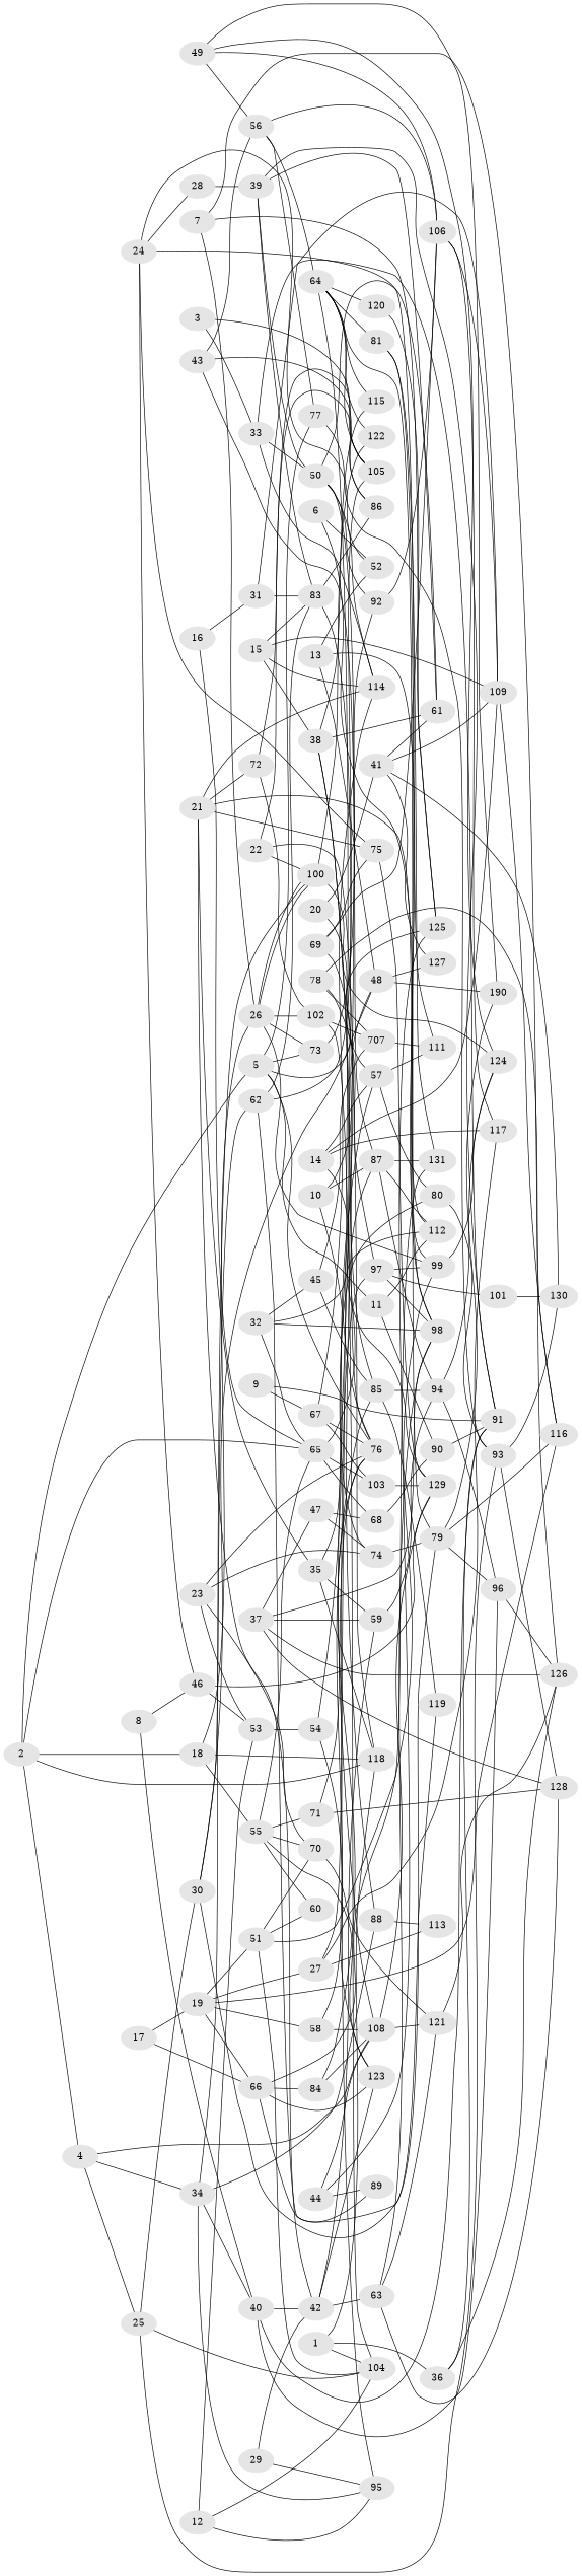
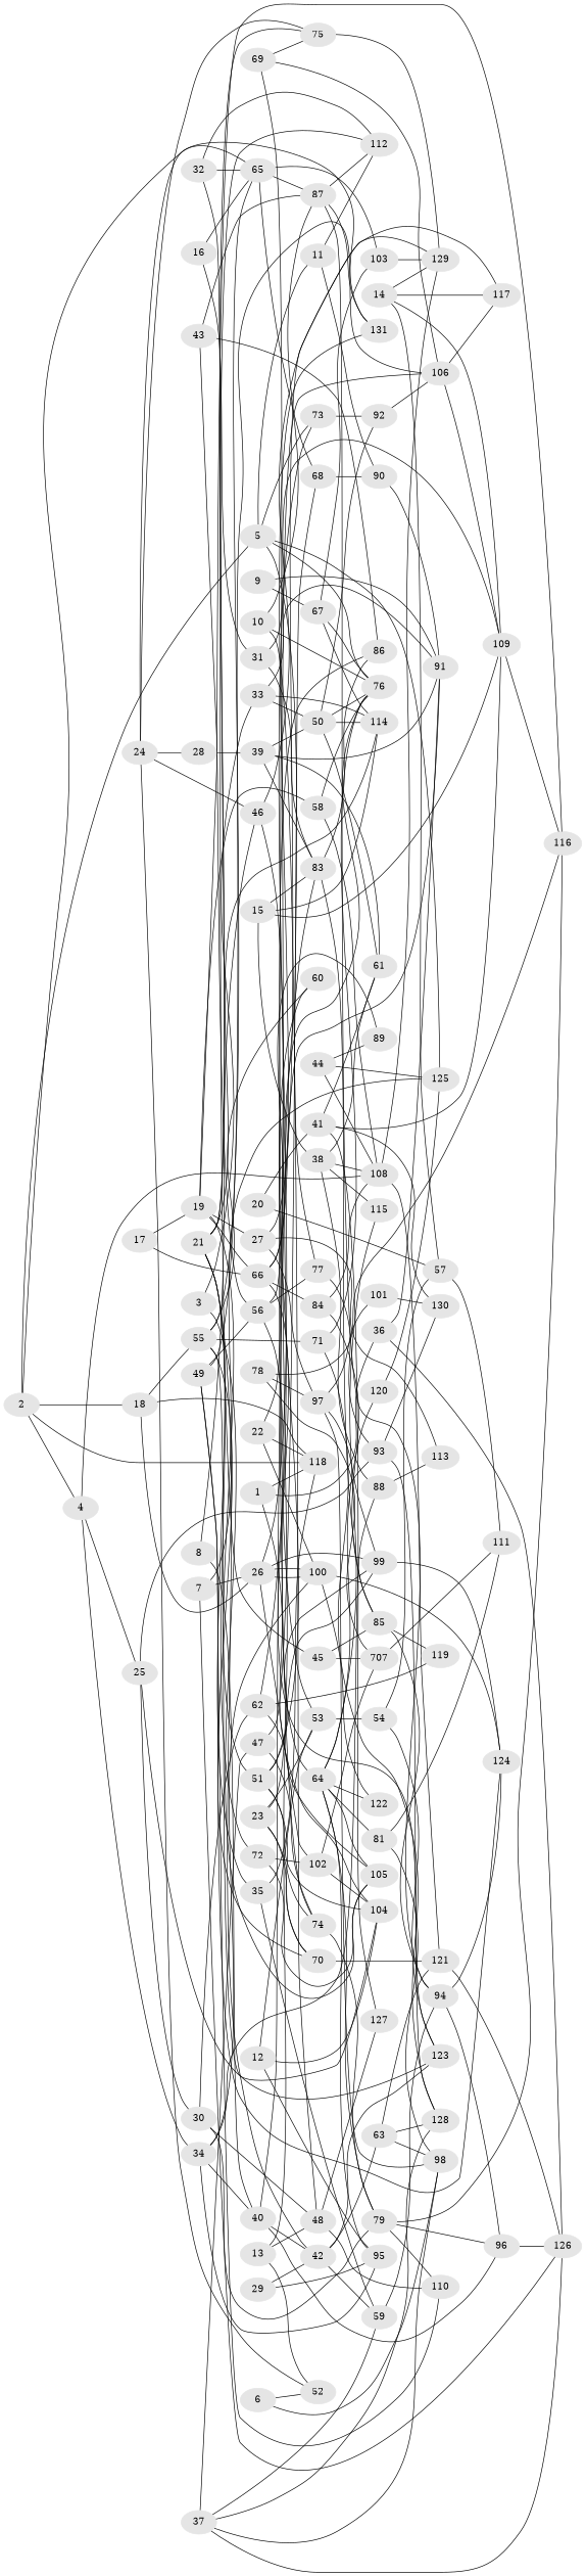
  graph {
    rankdir=LR
    node [color=gray90 style=filled]
    1
    36
    104
    118
    126
    91
    2
    4
    5
    18
    65
    25
    34
    108
    11
    73
    76
    77
    125
    26
    55
    87
    68
    103
    3
    33
    105
    114
    50
    30
    93
    40
    95
    100
    88
    129
    121
    90
    112
    92
    6
    52
    98
    7
    99
    102
    8
    46
    42
    96
    53
    9
    67
    10
    48
    127
-   110 [label=190]
+   110
    131
    94
    12
    54
    13
    124
    14
    57
    109
    117
-   80
    111
    116
    15
    38
    83
    61
    115
    86
    85
    16
    31
    17
    19
    66
    27
    51
    58
    123
    89
    84
    70
    60
    71
    97
    113
    20
    41
    130
    21
    35
    72
    75
    59
    63
    22
    122
    23
    74
    79
    24
    28
    39
    62
    128
    n113 [label=707]
    101
    29
    119
    32
    45
    37
    47
    43
    56
    106
    64
    44
    49
    81
    120
    69
    78
    1 -- 36
    1 -- 104
    1 -- 118
    36 -- 126
    36 -- 91
    2 -- 118
    2 -- 4
    2 -- 5
    2 -- 18
    2 -- 65
    4 -- 25
    4 -- 34
    4 -- 108
    5 -- 11
    5 -- 73
    5 -- 76
    5 -- 77
    5 -- 125
    18 -- 118
    18 -- 26
    18 -- 55
    65 -- 87
    65 -- 68
    65 -- 103
    25 -- 104
    25 -- 30
    25 -- 93
    34 -- 40
    34 -- 95
    34 -- 100
    34 -- 88
    108 -- 129
    108 -- 121
    11 -- 90
    11 -- 112
    73 -- 92
    77 -- 93
    26 -- 73
    26 -- 100
    26 -- 100
    26 -- 99
    26 -- 102
    55 -- 65
    55 -- 123
    55 -- 70
    55 -- 60
    55 -- 71
    87 -- 112
    87 -- 131
    87 -- 94
    68 -- 90
    103 -- 129
    3 -- 33
    3 -- 105
    33 -- 91
    33 -- 114
    33 -- 50
    50 -- 76
    50 -- 114
    50 -- 92
    50 -- 61
    30 -- 48
    30 -- 79
    30 -- 62
    93 -- 130
    93 -- 128
    40 -- 91
    40 -- 42
    40 -- 96
    100 -- 124
    100 -- 122
    88 -- 113
    121 -- 126
    90 -- 91
    92 -- 106
    6 -- 52
    6 -- 98
    7 -- 126
    7 -- 125
    7 -- 26
    99 -- 124
    102 -- 104
    102 -- n113
    8 -- 40
    8 -- 46
    46 -- 129
    46 -- 53
    42 -- 123
    42 -- 59
    42 -- 63
    96 -- 126
    53 -- 54
    9 -- 91
    9 -- 67
    67 -- 76
    67 -- 103
    67 -- 114
    10 -- 76
    10 -- 87
    10 -- 48
    48 -- 127
    48 -- 110
    94 -- 96
    94 -- 124
    12 -- 104
    12 -- 95
    12 -- 53
    54 -- 57
    54 -- 123
    13 -- 52
    13 -- 99
    13 -- 48
    14 -- 129
    14 -- 57
    14 -- 109
    14 -- 117
-   57 -- 80
    57 -- 111
    109 -- 116
-   80 -- 93
    15 -- 114
    15 -- 109
    15 -- 38
    15 -- 83
    38 -- 108
    38 -- 88
    38 -- 61
    38 -- 115
    83 -- 86
    83 -- 85
    85 -- 94
    85 -- 119
    16 -- 65
    16 -- 31
    31 -- 109
    31 -- 83
    17 -- 19
    17 -- 66
    19 -- 116
    19 -- 66
    19 -- 27
    19 -- 51
    19 -- 58
    66 -- 131
    66 -- 123
    66 -- 89
    66 -- 84
    27 -- 117
    27 -- 97
    27 -- 113
    51 -- 104
    51 -- 99
    51 -- 70
    51 -- 60
    58 -- 108
    58 -- 76
    84 -- 108
    84 -- 85
    70 -- 121
    71 -- 76
    71 -- 128
    97 -- 98
    97 -- 99
    97 -- 101
    20 -- 57
    20 -- 41
    41 -- 127
    41 -- 109
    41 -- 61
    41 -- 130
    21 -- 114
    21 -- 112
    21 -- 42
    21 -- 35
    21 -- 72
    21 -- 75
    35 -- 118
-   35 -- 80
    35 -- 59
    72 -- 105
    72 -- 102
    75 -- 129
    59 -- 94
    63 -- 121
    63 -- 98
    63 -- 128
    22 -- 118
    22 -- 100
    22 -- 86
    23 -- 76
    23 -- 53
    23 -- 70
    23 -- 74
    74 -- 79
    79 -- 96
    79 -- 110
    79 -- 116
    24 -- 52
    24 -- 46
    24 -- 131
    24 -- 75
    24 -- 28
    28 -- 39
    39 -- 91
    39 -- 50
    39 -- 83
    39 -- 61
    62 -- 105
    62 -- 83
    62 -- 119
    n113 -- 111
    101 -- 130
    29 -- 95
    29 -- 42
    32 -- 65
    32 -- 112
-   32 -- 98
    32 -- 45
    45 -- 85
    45 -- n113
    37 -- 126
    37 -- 98
    37 -- 59
    37 -- 128
    37 -- 47
    47 -- 68
    47 -- 74
    43 -- 87
    43 -- 86
    43 -- 56
    56 -- 77
    56 -- 106
    56 -- 64
    106 -- 109
    106 -- 117
    64 -- 105
    64 -- 95
    64 -- 115
    64 -- 122
    64 -- 79
    64 -- 81
    64 -- 120
    44 -- 108
    44 -- 125
    44 -- 89
    49 -- 110
    49 -- 124
    49 -- 56
    49 -- 106
    81 -- 98
    81 -- 111
    120 -- 125
    69 -- 75
    69 -- 74
    69 -- 106
    78 -- 116
    78 -- 97
    78 -- n113
  }
